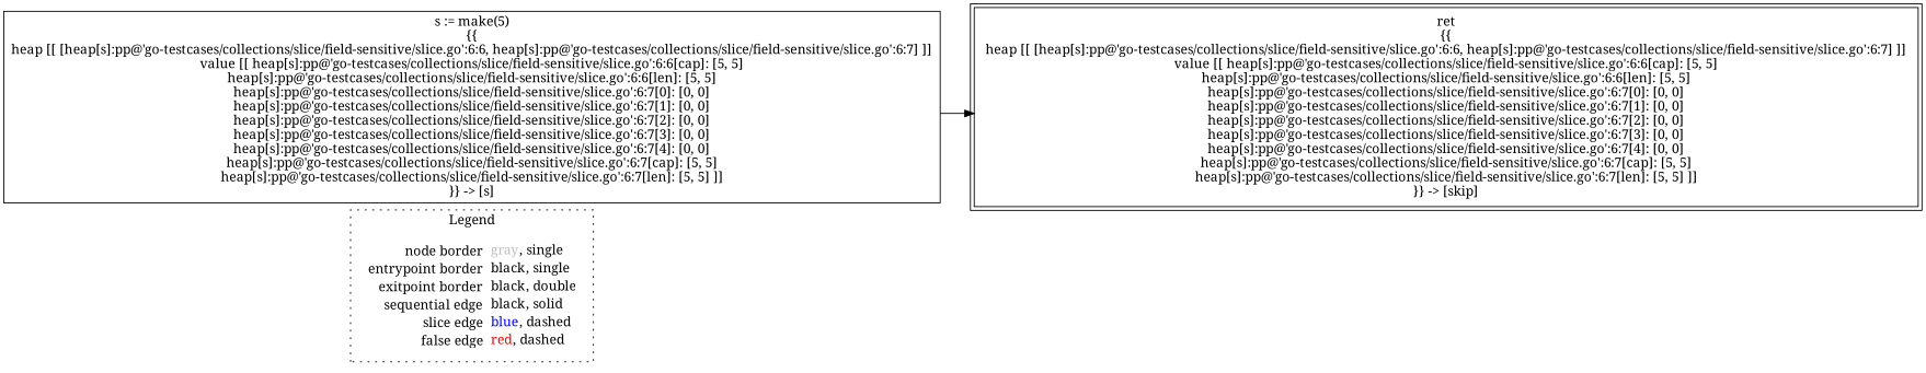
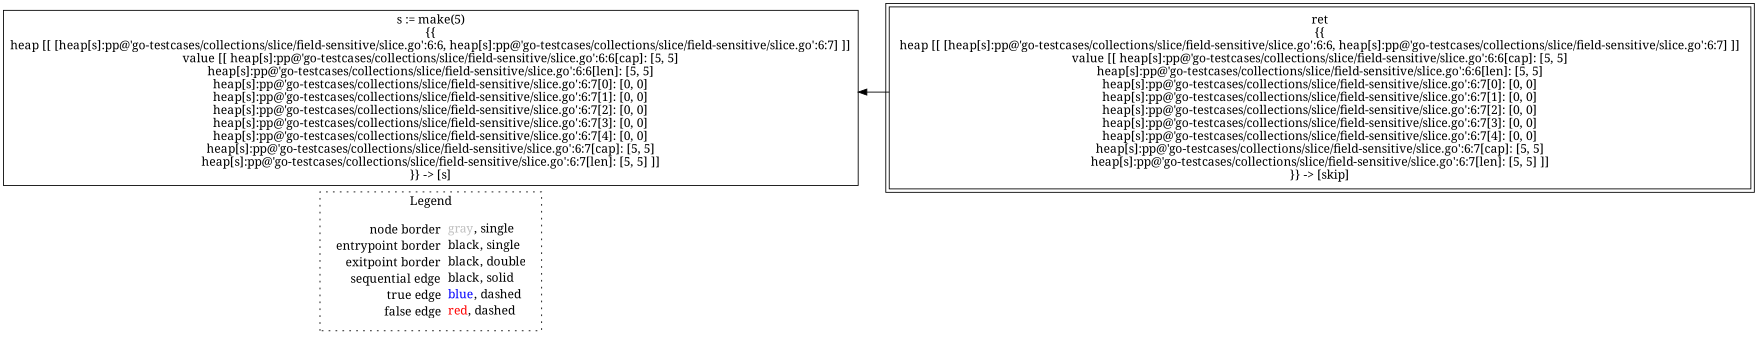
  digraph {
    rankdir=LR
    fontname="Noto Serif"
    node [shape=rect fontname="Noto Serif" color=black]
-   n1 [label=<<table border="0" cellpadding="2" cellspacing="0" cellborder="0"><tr><td align="right">node border&nbsp;</td><td align="left"><font color="gray">gray</font>, single</td></tr><tr><td align="right">entrypoint border&nbsp;</td><td align="left"><font color="black">black</font>, single</td></tr><tr><td align="right">exitpoint border&nbsp;</td><td align="left"><font color="black">black</font>, double</td></tr><tr><td align="right">sequential edge&nbsp;</td><td align="left"><font color="black">black</font>, solid</td></tr><tr><td align="right">slice edge&nbsp;</td><td align="left"><font color="blue">blue</font>, dashed</td></tr><tr><td align="right">false edge&nbsp;</td><td align="left"><font color="red">red</font>, dashed</td></tr></table>> shape=plaintext color=""]
+   n1 [label=<<table border="0" cellpadding="2" cellspacing="0" cellborder="0"><tr><td align="right">node border&nbsp;</td><td align="left"><font color="gray">gray</font>, single</td></tr><tr><td align="right">entrypoint border&nbsp;</td><td align="left"><font color="black">black</font>, single</td></tr><tr><td align="right">exitpoint border&nbsp;</td><td align="left"><font color="black">black</font>, double</td></tr><tr><td align="right">sequential edge&nbsp;</td><td align="left"><font color="black">black</font>, solid</td></tr><tr><td align="right">true edge&nbsp;</td><td align="left"><font color="blue">blue</font>, dashed</td></tr><tr><td align="right">false edge&nbsp;</td><td align="left"><font color="red">red</font>, dashed</td></tr></table>> shape=plaintext color=""]
    n2 [label=<s := make(5)<BR/>{{<BR/>heap [[ [heap[s]:pp@'go-testcases/collections/slice/field-sensitive/slice.go':6:6, heap[s]:pp@'go-testcases/collections/slice/field-sensitive/slice.go':6:7] ]]<BR/>value [[ heap[s]:pp@'go-testcases/collections/slice/field-sensitive/slice.go':6:6[cap]: [5, 5]<BR/>heap[s]:pp@'go-testcases/collections/slice/field-sensitive/slice.go':6:6[len]: [5, 5]<BR/>heap[s]:pp@'go-testcases/collections/slice/field-sensitive/slice.go':6:7[0]: [0, 0]<BR/>heap[s]:pp@'go-testcases/collections/slice/field-sensitive/slice.go':6:7[1]: [0, 0]<BR/>heap[s]:pp@'go-testcases/collections/slice/field-sensitive/slice.go':6:7[2]: [0, 0]<BR/>heap[s]:pp@'go-testcases/collections/slice/field-sensitive/slice.go':6:7[3]: [0, 0]<BR/>heap[s]:pp@'go-testcases/collections/slice/field-sensitive/slice.go':6:7[4]: [0, 0]<BR/>heap[s]:pp@'go-testcases/collections/slice/field-sensitive/slice.go':6:7[cap]: [5, 5]<BR/>heap[s]:pp@'go-testcases/collections/slice/field-sensitive/slice.go':6:7[len]: [5, 5] ]]<BR/>}} -&gt; [s]>]
    n3 [label=<ret<BR/>{{<BR/>heap [[ [heap[s]:pp@'go-testcases/collections/slice/field-sensitive/slice.go':6:6, heap[s]:pp@'go-testcases/collections/slice/field-sensitive/slice.go':6:7] ]]<BR/>value [[ heap[s]:pp@'go-testcases/collections/slice/field-sensitive/slice.go':6:6[cap]: [5, 5]<BR/>heap[s]:pp@'go-testcases/collections/slice/field-sensitive/slice.go':6:6[len]: [5, 5]<BR/>heap[s]:pp@'go-testcases/collections/slice/field-sensitive/slice.go':6:7[0]: [0, 0]<BR/>heap[s]:pp@'go-testcases/collections/slice/field-sensitive/slice.go':6:7[1]: [0, 0]<BR/>heap[s]:pp@'go-testcases/collections/slice/field-sensitive/slice.go':6:7[2]: [0, 0]<BR/>heap[s]:pp@'go-testcases/collections/slice/field-sensitive/slice.go':6:7[3]: [0, 0]<BR/>heap[s]:pp@'go-testcases/collections/slice/field-sensitive/slice.go':6:7[4]: [0, 0]<BR/>heap[s]:pp@'go-testcases/collections/slice/field-sensitive/slice.go':6:7[cap]: [5, 5]<BR/>heap[s]:pp@'go-testcases/collections/slice/field-sensitive/slice.go':6:7[len]: [5, 5] ]]<BR/>}} -&gt; [skip]> peripheries=2]
    subgraph cluster_1 {
      label=Legend
      style=dotted
      n1
    }
-   n2 -> n3 [color=black fontname="Noto Serif"]
+   n3 -> n2 [color=black fontname="Noto Serif"]
  }
